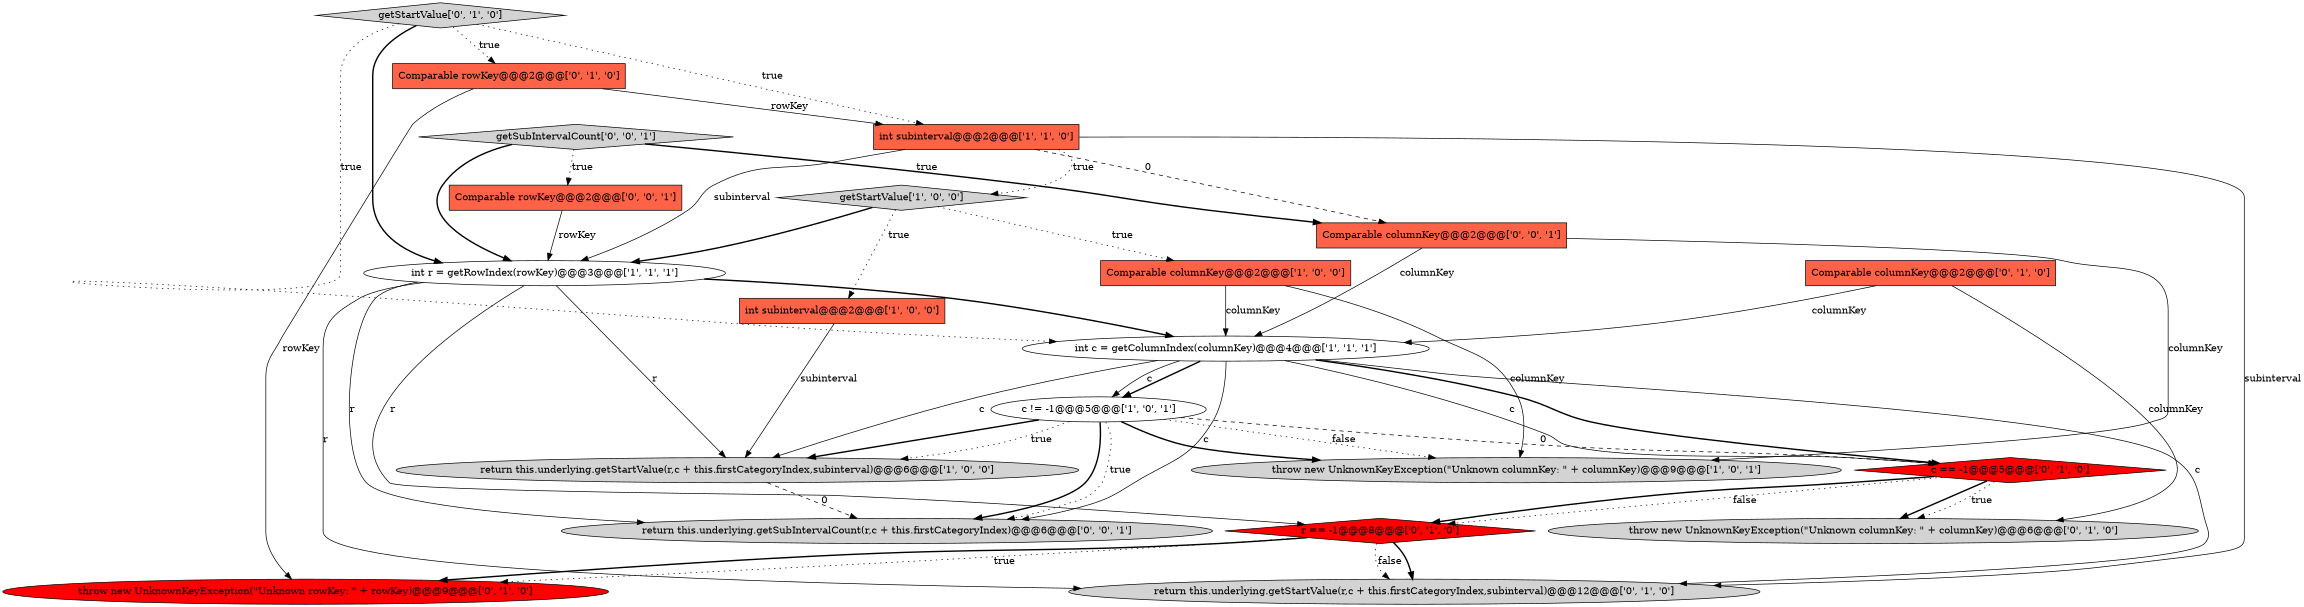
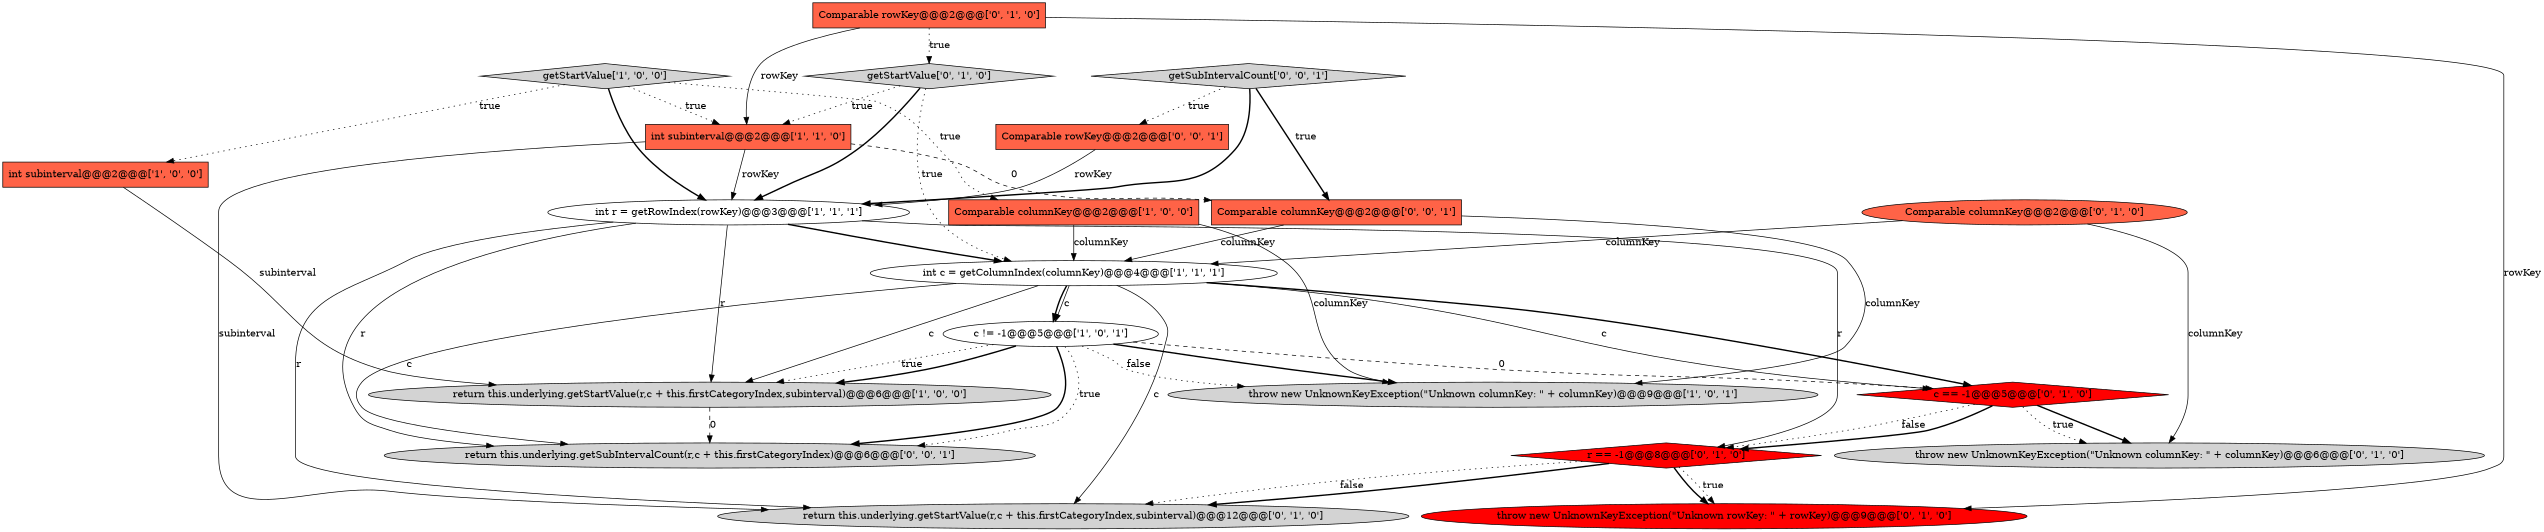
  digraph {
    node [fillcolor=lightgray shape=ellipse style=filled]
    edge [style=solid]
    n1 [label="return this.underlying.getSubIntervalCount(r,c + this.firstCategoryIndex)@@@6@@@['0', '0', '1']"]
    n2 [fillcolor=white label="int c = getColumnIndex(columnKey)@@@4@@@['1', '1', '1']"]
    n3 [fillcolor=white label="c != -1@@@5@@@['1', '0', '1']"]
    n4 [label="return this.underlying.getStartValue(r,c + this.firstCategoryIndex,subinterval)@@@12@@@['0', '1', '0']"]
    n5 [fillcolor=red label="c == -1@@@5@@@['0', '1', '0']" shape=diamond]
    n6 [label="return this.underlying.getStartValue(r,c + this.firstCategoryIndex,subinterval)@@@6@@@['1', '0', '0']"]
    n7 [label="throw new UnknownKeyException(\"Unknown columnKey: \" + columnKey)@@@9@@@['1', '0', '1']"]
    n8 [label="throw new UnknownKeyException(\"Unknown columnKey: \" + columnKey)@@@6@@@['0', '1', '0']"]
    n9 [fillcolor=red label="r == -1@@@8@@@['0', '1', '0']" shape=diamond]
    n10 [fillcolor=tomato label="Comparable rowKey@@@2@@@['0', '0', '1']" shape=box]
    n11 [fillcolor=white label="int r = getRowIndex(rowKey)@@@3@@@['1', '1', '1']"]
    n12 [fillcolor=tomato label="Comparable columnKey@@@2@@@['1', '0', '0']" shape=box]
-   n13 [fillcolor=tomato label="Comparable columnKey@@@2@@@['0', '1', '0']" shape=box]
+   n13 [fillcolor=tomato label="Comparable columnKey@@@2@@@['0', '1', '0']"]
    n14 [fillcolor=red label="throw new UnknownKeyException(\"Unknown rowKey: \" + rowKey)@@@9@@@['0', '1', '0']"]
    n15 [fillcolor=tomato label="int subinterval@@@2@@@['1', '0', '0']" shape=box]
    n16 [fillcolor=tomato label="Comparable rowKey@@@2@@@['0', '1', '0']" shape=box]
    n17 [fillcolor=tomato label="int subinterval@@@2@@@['1', '1', '0']" shape=box]
    n18 [label="getSubIntervalCount['0', '0', '1']" shape=diamond]
    n19 [fillcolor=tomato label="Comparable columnKey@@@2@@@['0', '0', '1']" shape=box]
    n20 [label="getStartValue['0', '1', '0']" shape=diamond]
    n21 [label="getStartValue['1', '0', '0']" shape=diamond]
    n2 -> n1 [label=c]
    n2 -> n3 [style=bold]
    n2 -> n3 [label=c]
    n2 -> n4 [label=c]
    n2 -> n5 [label=c]
    n2 -> n5 [style=bold]
    n2 -> n6 [label=c]
    n3 -> n1 [style=bold]
    n3 -> n1 [label=true style=dotted]
    n3 -> n5 [label=0 style=dashed]
    n3 -> n6 [label=true style=dotted]
    n3 -> n6 [style=bold]
    n3 -> n7 [label=false style=dotted]
    n3 -> n7 [style=bold]
    n5 -> n8 [style=bold]
    n5 -> n8 [label=true style=dotted]
    n5 -> n9 [label=false style=dotted]
    n5 -> n9 [style=bold]
    n6 -> n1 [label=0 style=dashed]
    n9 -> n4 [style=bold]
    n9 -> n4 [label=false style=dotted]
    n9 -> n14 [label=true style=dotted]
    n9 -> n14 [style=bold]
    n10 -> n11 [label=rowKey]
    n11 -> n1 [label=r]
    n11 -> n2 [style=bold]
    n11 -> n4 [label=r]
    n11 -> n6 [label=r]
    n11 -> n9 [label=r]
    n12 -> n2 [label=columnKey]
    n12 -> n7 [label=columnKey]
    n13 -> n2 [label=columnKey]
    n13 -> n8 [label=columnKey]
    n15 -> n6 [label=subinterval]
    n16 -> n14 [label=rowKey]
    n16 -> n17 [label=rowKey]
    n17 -> n4 [label=subinterval]
-   n17 -> n11 [label=subinterval]
+   n17 -> n11 [label=rowKey]
    n17 -> n19 [label=0 style=dashed]
    n18 -> n10 [label=true style=dotted]
    n18 -> n11 [style=bold]
    n18 -> n19 [label=true style=bold]
    n19 -> n2 [label=columnKey]
    n19 -> n7 [label=columnKey]
    n20 -> n2 [label=true style=dotted]
    n20 -> n11 [style=bold]
-   n20 -> n16 [label=true style=dotted]
+   n16 -> n20 [label=true style=dotted]
    n20 -> n17 [label=true style=dotted]
    n21 -> n11 [style=bold]
    n21 -> n12 [label=true style=dotted]
    n21 -> n15 [label=true style=dotted]
-   n17 -> n21 [label=true style=dotted]
+   n21 -> n17 [label=true style=dotted]
  }
